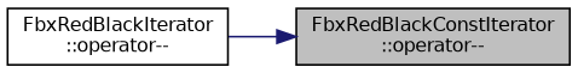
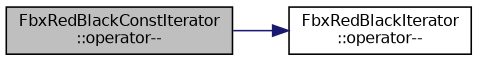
  digraph {
    rankdir=LR
    node [color=black fontname=Helvetica fontsize=10 shape=record style=filled]
    n1 [fillcolor=grey75 fontcolor=black height=0.2 label="FbxRedBlackConstIterator\l::operator--" width=0.4]
    n2 [fillcolor=white height=0.2 label="FbxRedBlackIterator\l::operator--" width=0.4]
-   n2 -> n1 [color=midnightblue fontname=Helvetica fontsize=10 labelfontname=Helvetica labelfontsize=10 style=solid]
+   n1 -> n2 [color=midnightblue fontname=Helvetica fontsize=10 labelfontname=Helvetica labelfontsize=10 style=solid]
  }
